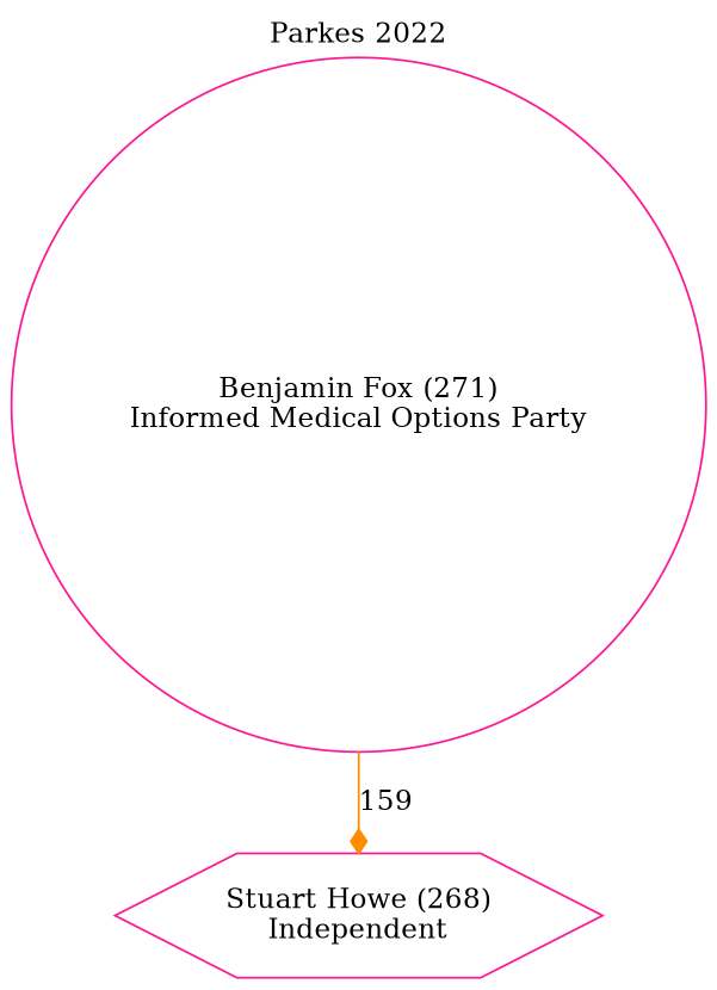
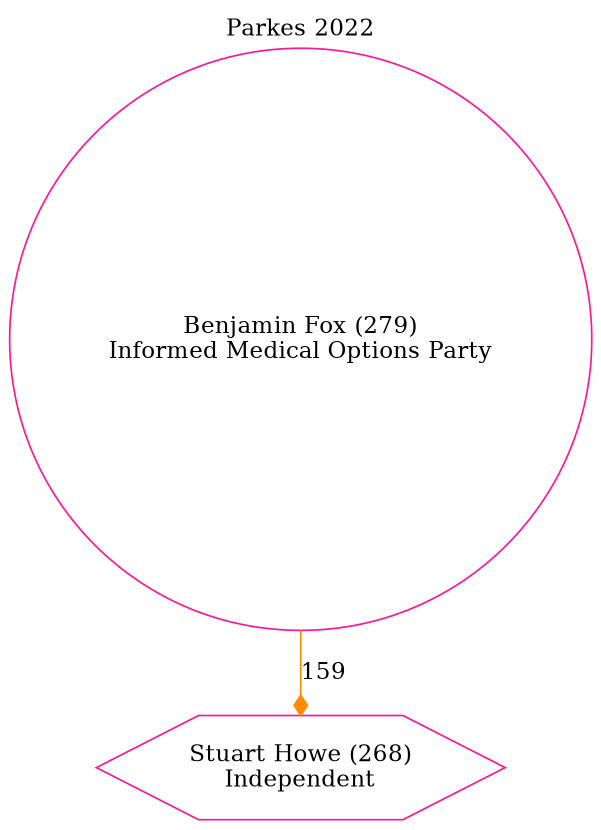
  digraph {
    label="Parkes 2022"
    labelloc=t
    mclimit=10
    node [color=deeppink]
    n1 [label="Stuart Howe (268)\nIndependent" shape=hexagon]
-   n2 [label="Benjamin Fox (271)\nInformed Medical Options Party" shape=circle]
+   n2 [label="Benjamin Fox (279)\nInformed Medical Options Party" shape=circle]
    n2 -> n1 [label=159 color=darkorange arrowhead=diamond]
  }
